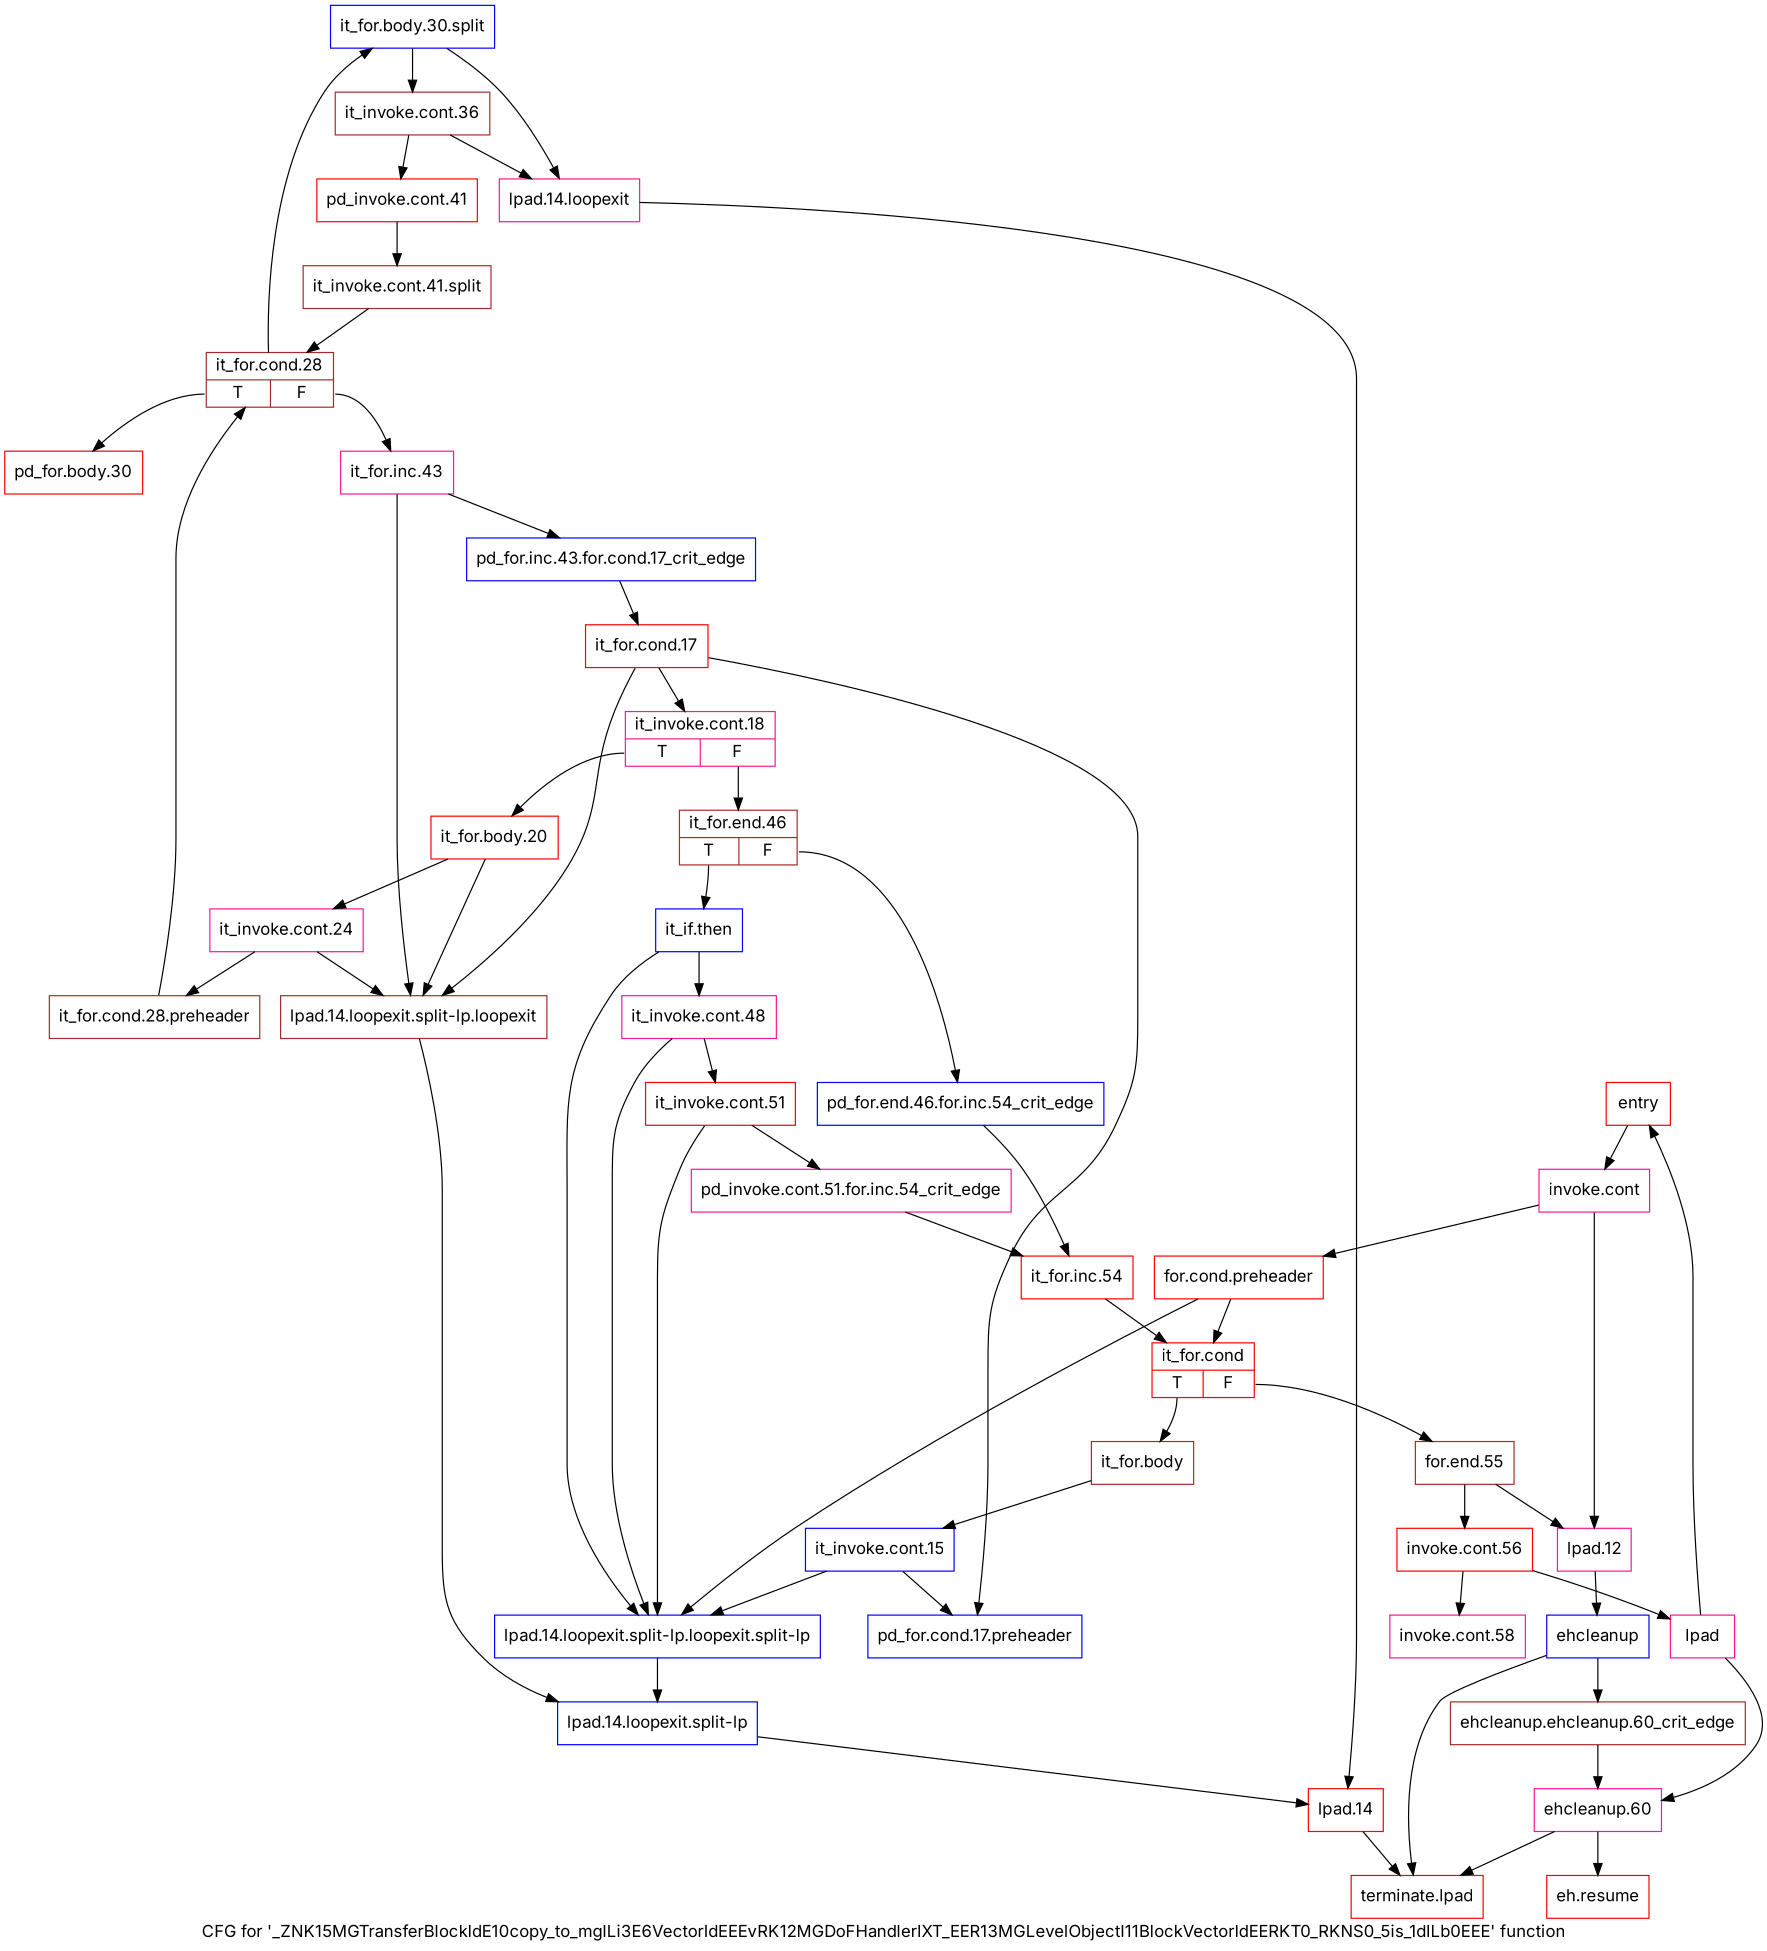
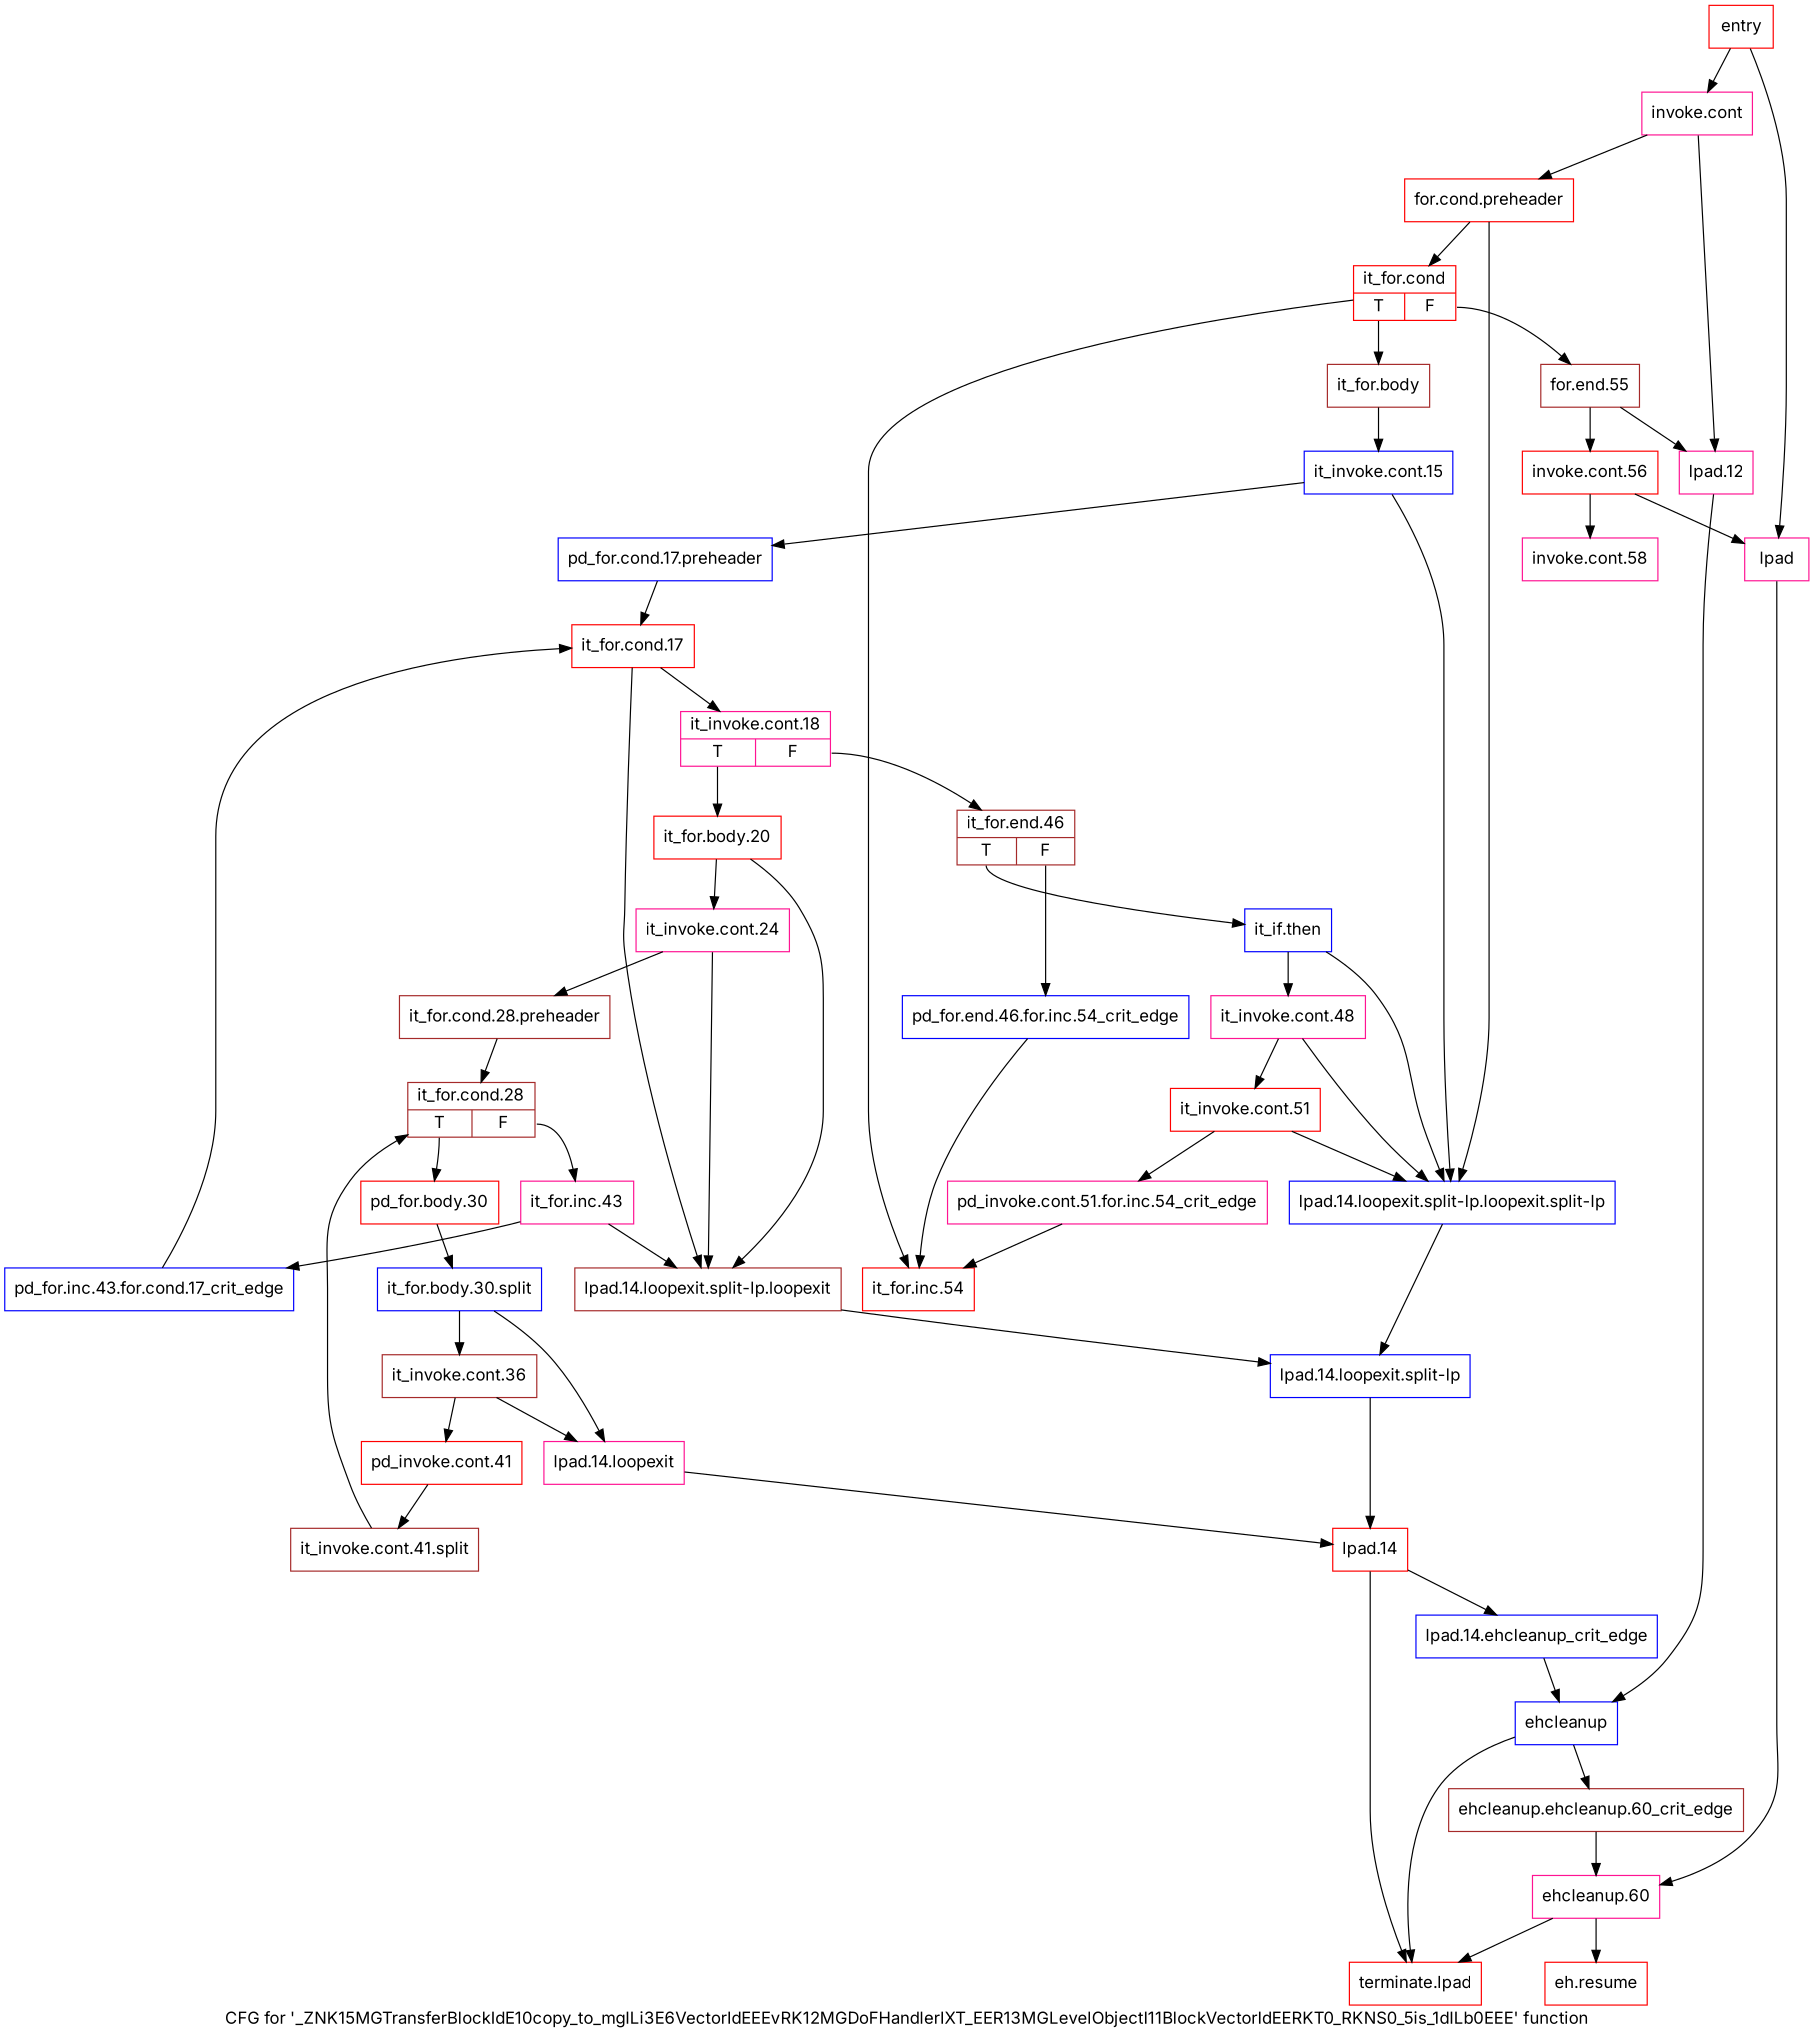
  digraph {
    fontname=Inter
    label="CFG for '_ZNK15MGTransferBlockIdE10copy_to_mgILi3E6VectorIdEEEvRK12MGDoFHandlerIXT_EER13MGLevelObjectI11BlockVectorIdEERKT0_RKNS0_5is_1dILb0EEE' function"
    node [color=red fontname=Inter shape=record]
    edge [fontname=Inter]
    n1 [label="{entry}"]
    n2 [color=deeppink label="{invoke.cont}"]
    n3 [color=deeppink label="{lpad}"]
    n4 [label="{for.cond.preheader}"]
    n5 [color=deeppink label="{lpad.12}"]
    n6 [color=deeppink label="{ehcleanup.60}"]
    n7 [label="{it_for.cond|{<s0>T|<s1>F}}"]
    n8 [color=blue label="{lpad.14.loopexit.split-lp.loopexit.split-lp}"]
    n9 [color=blue label="{ehcleanup}"]
    n10 [label="{terminate.lpad}"]
    n11 [label="{eh.resume}"]
    n12 [color=brown label="{it_for.body}"]
    n13 [color=brown label="{for.end.55}"]
    n14 [color=brown label="{ehcleanup.ehcleanup.60_crit_edge}"]
    n15 [color=blue label="{it_invoke.cont.15}"]
    n16 [label="{invoke.cont.56}"]
    n17 [color=blue label="{pd_for.cond.17.preheader}"]
    n18 [color=blue label="{lpad.14.loopexit.split-lp}"]
    n19 [color=deeppink label="{invoke.cont.58}"]
    n20 [label="{it_for.cond.17}"]
    n21 [label="{lpad.14}"]
    n22 [color=deeppink label="{it_invoke.cont.18|{<s0>T|<s1>F}}"]
    n23 [color=brown label="{lpad.14.loopexit.split-lp.loopexit}"]
    n24 [label="{it_for.body.20}"]
    n25 [color=brown label="{it_for.end.46|{<s0>T|<s1>F}}"]
    n26 [color=deeppink label="{it_invoke.cont.24}"]
    n27 [color=blue label="{it_if.then}"]
    n28 [color=blue label="{pd_for.end.46.for.inc.54_crit_edge}"]
    n29 [color=brown label="{it_for.cond.28.preheader}"]
    n30 [color=deeppink label="{it_invoke.cont.48}"]
    n31 [label="{it_for.inc.54}"]
    n32 [color=brown label="{it_for.cond.28|{<s0>T|<s1>F}}"]
    n33 [label="{pd_for.body.30}"]
    n34 [color=deeppink label="{it_for.inc.43}"]
    n35 [color=blue label="{it_for.body.30.split}"]
    n36 [color=blue label="{pd_for.inc.43.for.cond.17_crit_edge}"]
    n37 [color=brown label="{it_invoke.cont.36}"]
    n38 [color=deeppink label="{lpad.14.loopexit}"]
    n39 [label="{pd_invoke.cont.41}"]
    n40 [color=brown label="{it_invoke.cont.41.split}"]
+   n41 [color=blue label="{lpad.14.ehcleanup_crit_edge}"]
    n42 [label="{it_invoke.cont.51}"]
    n43 [color=deeppink label="{pd_invoke.cont.51.for.inc.54_crit_edge}"]
    n1 -> n2
-   n3 -> n1
+   n1 -> n3
    n2 -> n4
    n2 -> n5
    n3 -> n6
    n4 -> n7
    n4 -> n8
    n5 -> n9
    n6 -> n10
    n6 -> n11
    n7 -> n12 [tailport=s0]
    n7 -> n13 [tailport=s1]
    n8 -> n18
    n9 -> n10
    n9 -> n14
    n12 -> n15
    n13 -> n5
    n13 -> n16
    n14 -> n6
    n15 -> n8
    n15 -> n17
    n16 -> n3
    n16 -> n19
-   n20 -> n17
+   n17 -> n20
    n18 -> n21
    n20 -> n22
    n20 -> n23
    n21 -> n10
+   n21 -> n41
    n22 -> n24 [tailport=s0]
    n22 -> n25 [tailport=s1]
    n23 -> n18
    n24 -> n23
    n24 -> n26
    n25 -> n27 [tailport=s0]
    n25 -> n28 [tailport=s1]
    n26 -> n23
    n26 -> n29
    n27 -> n8
    n27 -> n30
    n28 -> n31
    n29 -> n32
    n30 -> n8
    n30 -> n42
-   n31 -> n7
+   n7 -> n31
    n32 -> n33 [tailport=s0]
    n32 -> n34 [tailport=s1]
-   n32 -> n35
+   n33 -> n35
    n34 -> n23
    n34 -> n36
    n35 -> n37
    n35 -> n38
    n36 -> n20
    n37 -> n38
    n37 -> n39
    n38 -> n21
    n39 -> n40
    n40 -> n32
+   n41 -> n9
    n42 -> n8
    n42 -> n43
    n43 -> n31
  }
